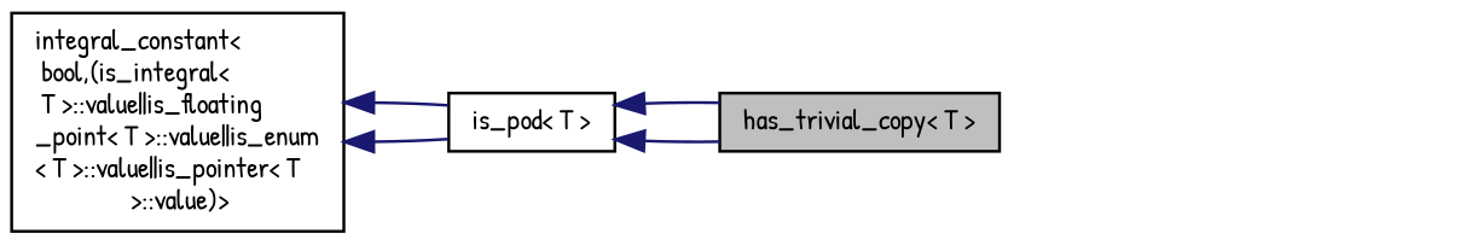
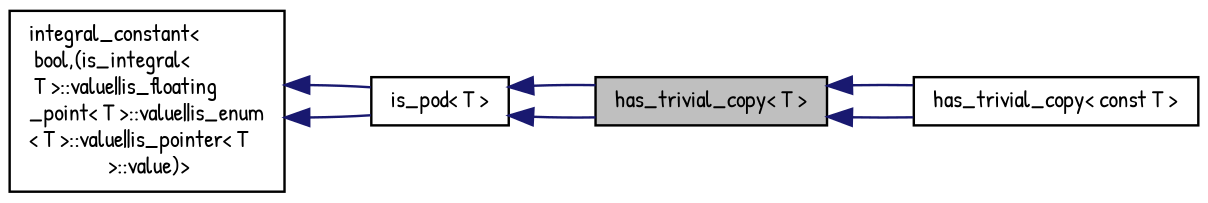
  digraph {
    rankdir=LR
    fontname="Patrick Hand"
    node [color=black fillcolor=white fontname="Patrick Hand" fontsize=10 shape=record style=filled]
    edge [color=midnightblue dir=back fontname="Patrick Hand" fontsize=10 labelfontname=Helvetica labelfontsize=10 style=solid]
    n1 [fillcolor=grey75 fontcolor=black height=0.2 label="has_trivial_copy\< T \>" width=0.4]
+   n2 [height=0.2 label="has_trivial_copy\< const T \>" width=0.4]
    n3 [height=0.2 label="is_pod\< T \>" width=0.4]
    n4 [height=0.2 label="integral_constant\<\l bool,(is_integral\<\l T \>::value\|\|is_floating\l_point\< T \>::value\|\|is_enum\l\< T \>::value\|\|is_pointer\< T\l \>::value)\>" width=0.4]
+   n1 -> n2
+   n1 -> n2
    n3 -> n1
    n3 -> n1
    n4 -> n3
    n4 -> n3
  }
